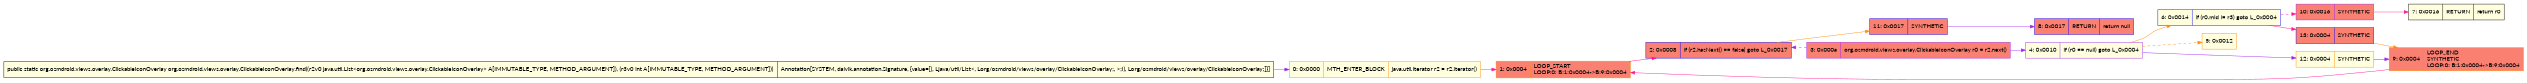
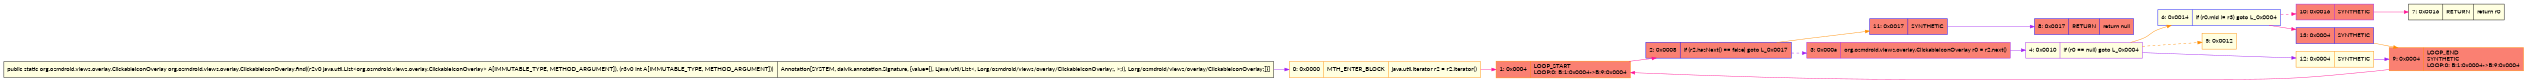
  digraph {
    fontname=Lato
    rankdir=LR
    node [color=darkorange fillcolor=salmon fontname=Lato shape=record style=filled]
    edge [color=deeppink fontname=Lato]
    n1 [fillcolor=lightyellow label="{0\:\ 0x0000|MTH_ENTER_BLOCK\l|java.util.Iterator r2 = r2.iterator()\l}"]
    n2 [label="{1\:\ 0x0004|LOOP_START\lLOOP:0: B:1:0x0004\-\>B:9:0x0004\l}"]
    n3 [color=blue label="{2\:\ 0x0008|if (r2.hasNext() == false) goto L_0x0017\l}"]
    n4 [color=purple label="{3\:\ 0x000a|org.osmdroid.views.overlay.ClickableIconOverlay r0 = r2.next()\l}"]
    n5 [color=blue label="{11\:\ 0x0017|SYNTHETIC\l}"]
    n6 [color=purple fillcolor=lightyellow label="{4\:\ 0x0010|if (r0 == null) goto L_0x0004\l}"]
    n7 [color=blue label="{8\:\ 0x0017|RETURN\l|return null\l}"]
    n8 [fillcolor=lightyellow label="{5\:\ 0x0012}"]
    n9 [fillcolor=lightyellow label="{12\:\ 0x0004|SYNTHETIC\l}"]
    n10 [color=blue fillcolor=lightyellow label="{6\:\ 0x0014|if (r0.mId != r3) goto L_0x0004\l}"]
    n11 [label="{9\:\ 0x0004|LOOP_END\lSYNTHETIC\lLOOP:0: B:1:0x0004\-\>B:9:0x0004\l}"]
    n12 [color=purple label="{10\:\ 0x0016|SYNTHETIC\l}"]
    n13 [color=blue label="{13\:\ 0x0004|SYNTHETIC\l}"]
    n14 [color=black fillcolor=lightyellow label="{7\:\ 0x0016|RETURN\l|return r0\l}"]
    n15 [color=black fillcolor=lightyellow label="{public static org.osmdroid.views.overlay.ClickableIconOverlay org.osmdroid.views.overlay.ClickableIconOverlay.find((r2v0 java.util.List\<org.osmdroid.views.overlay.ClickableIconOverlay\> A[IMMUTABLE_TYPE, METHOD_ARGUMENT]), (r3v0 int A[IMMUTABLE_TYPE, METHOD_ARGUMENT]))  | Annotation[SYSTEM, dalvik.annotation.Signature, \{value=[(, Ljava\/util\/List\<, Lorg\/osmdroid\/views\/overlay\/ClickableIconOverlay;, \>;I), Lorg\/osmdroid\/views\/overlay\/ClickableIconOverlay;]\}]\l}"]
    n1 -> n2
    n2 -> n3
-   n4 -> n3 [color=purple style=dashed]
+   n3 -> n4 [color=purple style=dashed]
    n3 -> n5 [color=darkorange]
    n4 -> n6 [color=purple]
    n5 -> n7 [color=purple]
    n6 -> n8 [color=darkorange style=dashed]
    n6 -> n9 [color=purple]
    n6 -> n10 [color=darkorange]
    n9 -> n11 [color=purple]
    n10 -> n12 [style=dashed]
    n10 -> n13
    n11 -> n2
    n12 -> n14
    n13 -> n11 [color=darkorange]
    n15 -> n1 [color=purple]
  }
